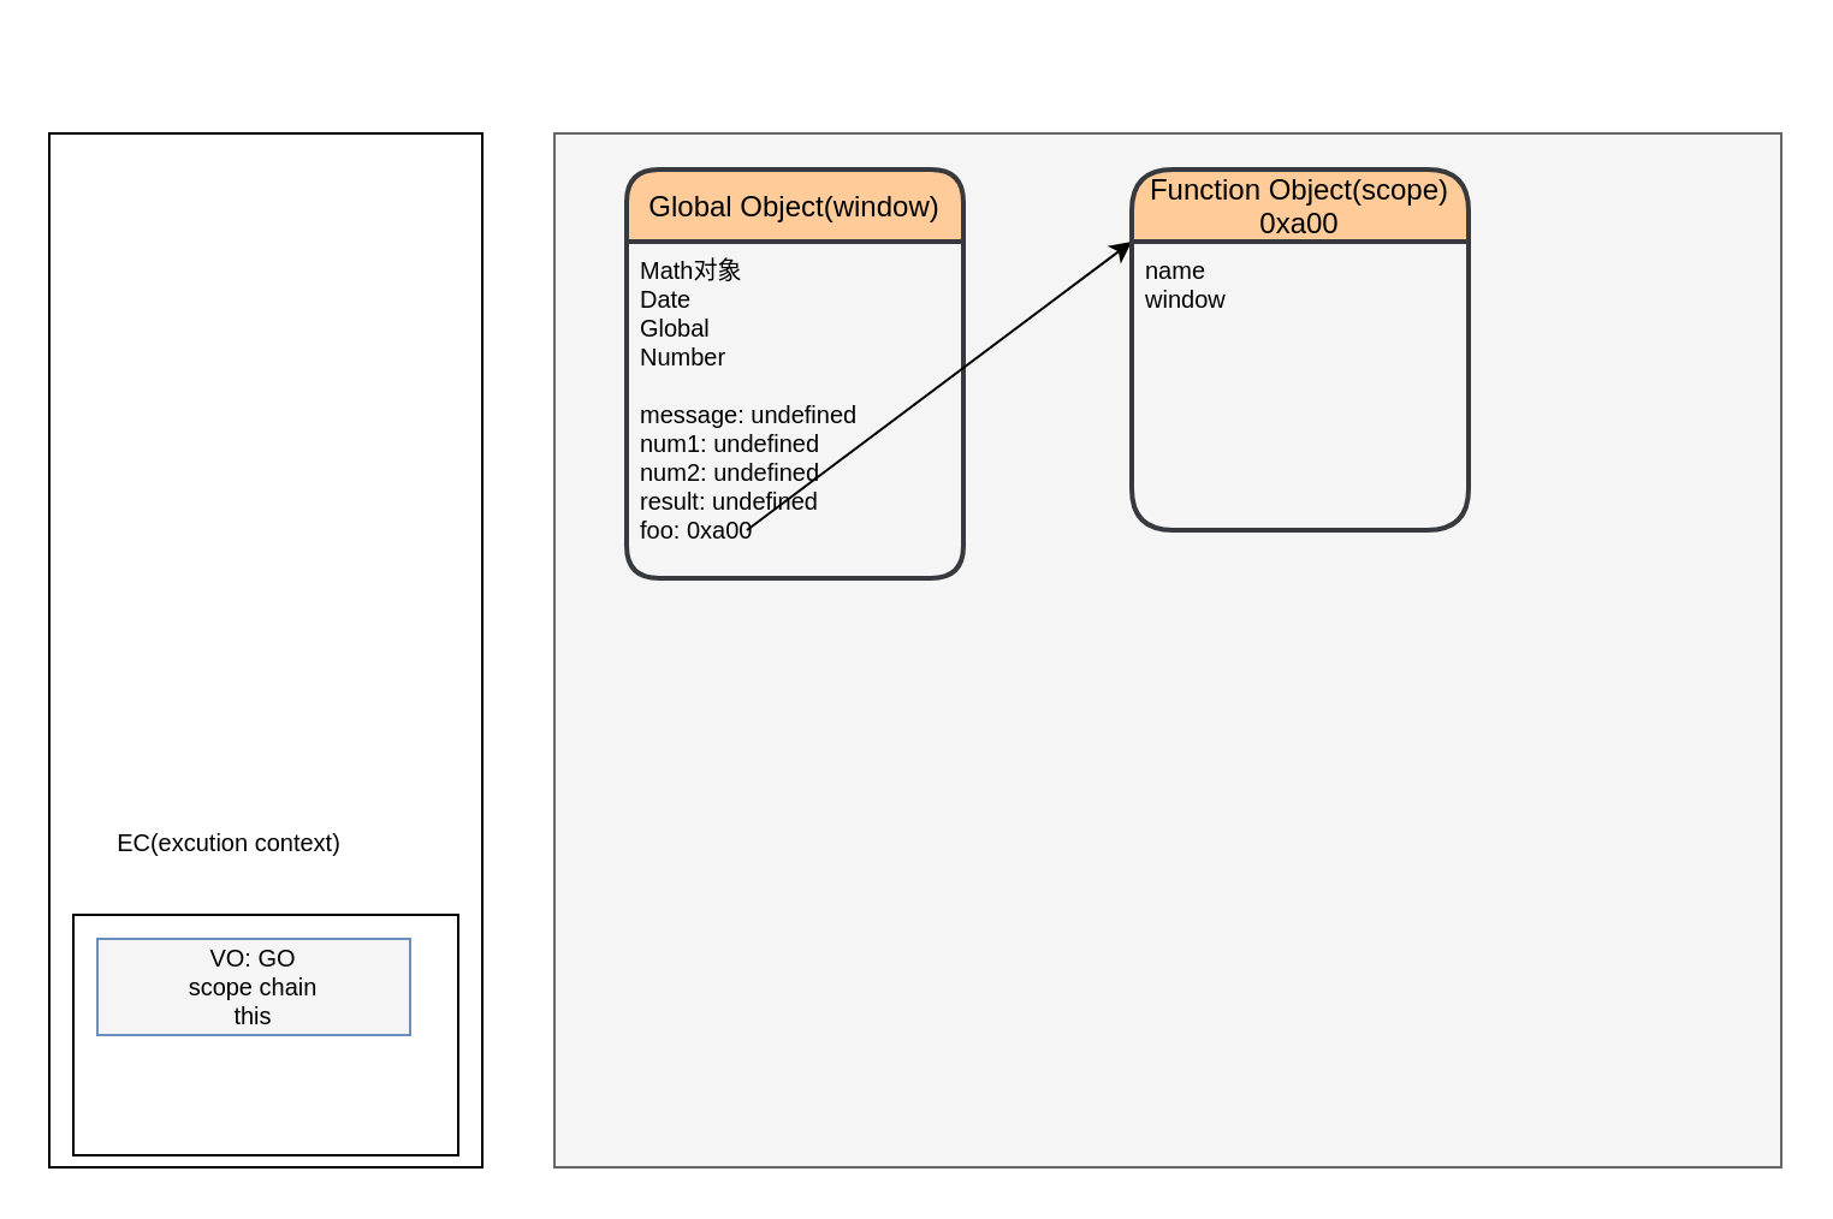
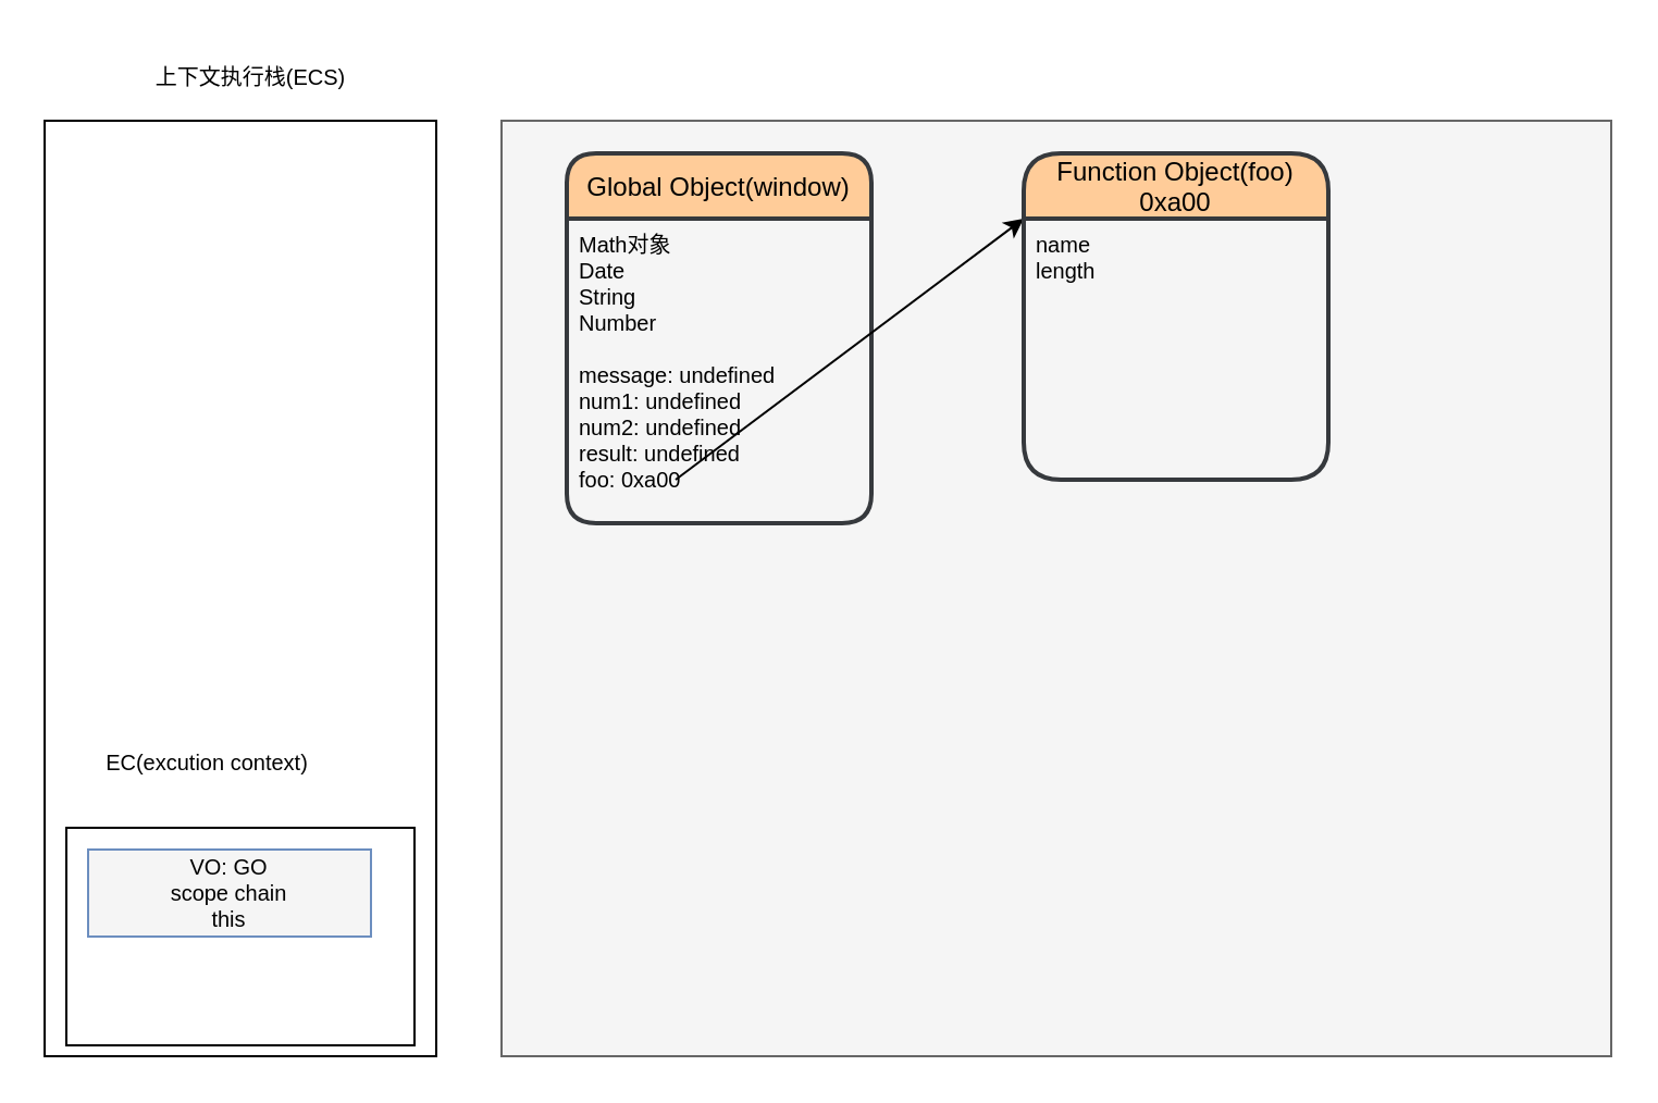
  <mxCell id="0" />
  <mxCell id="1" parent="0" />
  <mxCell id="2" value="" style="rounded=0;whiteSpace=wrap;html=1;" parent="1" vertex="1"><mxGeometry x="20" y="55" width="180" height="430" as="geometry" /></mxCell>
  <mxCell id="3" value="" style="rounded=0;whiteSpace=wrap;html=1;fillColor=#f5f5f5;strokeColor=#666666;fontColor=#333333;" parent="1" vertex="1"><mxGeometry x="230" y="55" width="510" height="430" as="geometry" /></mxCell>
  <mxCell id="4" value="Global Object(window)" style="swimlane;childLayout=stackLayout;horizontal=1;startSize=30;horizontalStack=0;rounded=1;fontSize=12;fontStyle=0;strokeWidth=2;resizeParent=0;resizeLast=1;shadow=0;dashed=0;align=center;fillColor=#ffcc99;strokeColor=#36393d;" parent="1" vertex="1"><mxGeometry x="260" y="70" width="140" height="170" as="geometry" /></mxCell>
- <mxCell id="5" value="Math对象&#10;Date&#10;Global&#10;Number&#10;&#10;message: undefined&#10;num1: undefined&#10;num2: undefined&#10;result: undefined&#10;foo: 0xa00" style="align=left;strokeColor=none;fillColor=none;spacingLeft=4;fontSize=10;verticalAlign=top;resizable=0;rotatable=0;part=1;" parent="4" vertex="1"><mxGeometry y="30" width="140" height="140" as="geometry" /></mxCell>
+ <mxCell id="5" value="Math对象&#10;Date&#10;String&#10;Number&#10;&#10;message: undefined&#10;num1: undefined&#10;num2: undefined&#10;result: undefined&#10;foo: 0xa00" style="align=left;strokeColor=none;fillColor=none;spacingLeft=4;fontSize=10;verticalAlign=top;resizable=0;rotatable=0;part=1;" parent="4" vertex="1"><mxGeometry y="30" width="140" height="140" as="geometry" /></mxCell>
  <mxCell id="6" value="" style="endArrow=classic;html=1;fontSize=10;entryX=0;entryY=0;entryDx=0;entryDy=0;" parent="4" target="11" edge="1"><mxGeometry width="50" height="50" relative="1" as="geometry"><mxPoint x="50" y="150" as="sourcePoint" /><mxPoint x="100" y="110" as="targetPoint" /></mxGeometry></mxCell>
+ <mxCell id="7" value="上下文执行栈(ECS)" style="text;html=1;strokeColor=none;fillColor=none;align=center;verticalAlign=middle;whiteSpace=wrap;rounded=0;fontSize=10;" parent="1" vertex="1"><mxGeometry x="70" y="20" width="90" height="30" as="geometry" /></mxCell>
  <mxCell id="8" value="" style="rounded=0;whiteSpace=wrap;html=1;fontSize=10;" parent="1" vertex="1"><mxGeometry x="30" y="380" width="160" height="100" as="geometry" /></mxCell>
  <mxCell id="9" value="EC(excution context)" style="text;html=1;strokeColor=none;fillColor=none;align=center;verticalAlign=middle;whiteSpace=wrap;rounded=0;fontSize=10;" parent="1" vertex="1"><mxGeometry x="45" y="335" width="100" height="30" as="geometry" /></mxCell>
- <mxCell id="10" value="Function Object(scope)&#10;0xa00" style="swimlane;childLayout=stackLayout;horizontal=1;startSize=30;horizontalStack=0;rounded=1;fontSize=12;fontStyle=0;strokeWidth=2;resizeParent=0;resizeLast=1;shadow=0;dashed=0;align=center;fillColor=#ffcc99;strokeColor=#36393d;arcSize=19;" parent="1" vertex="1"><mxGeometry x="470" y="70" width="140" height="150" as="geometry" /></mxCell>
- <mxCell id="11" value="name&#10;window" style="align=left;strokeColor=none;fillColor=none;spacingLeft=4;fontSize=10;verticalAlign=top;resizable=0;rotatable=0;part=1;" parent="10" vertex="1"><mxGeometry y="30" width="140" height="120" as="geometry" /></mxCell>
+ <mxCell id="10" value="Function Object(foo)&#10;0xa00" style="swimlane;childLayout=stackLayout;horizontal=1;startSize=30;horizontalStack=0;rounded=1;fontSize=12;fontStyle=0;strokeWidth=2;resizeParent=0;resizeLast=1;shadow=0;dashed=0;align=center;fillColor=#ffcc99;strokeColor=#36393d;arcSize=19;" parent="1" vertex="1"><mxGeometry x="470" y="70" width="140" height="150" as="geometry" /></mxCell>
+ <mxCell id="11" value="name&#10;length" style="align=left;strokeColor=none;fillColor=none;spacingLeft=4;fontSize=10;verticalAlign=top;resizable=0;rotatable=0;part=1;" parent="10" vertex="1"><mxGeometry y="30" width="140" height="120" as="geometry" /></mxCell>
  <mxCell id="12" value="VO: GO&lt;br&gt;scope chain&lt;br&gt;this" style="rounded=0;whiteSpace=wrap;html=1;fontSize=10;fillColor=#f5f5f5;strokeColor=#6c8ebf;" parent="1" vertex="1"><mxGeometry x="40" y="390" width="130" height="40" as="geometry" /></mxCell>
